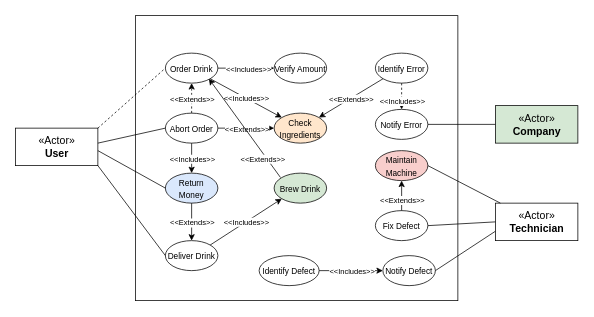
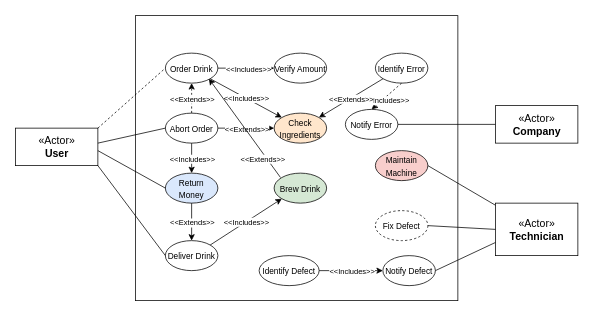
  <mxCell id="0" />
  <mxCell id="1" parent="0" />
  <mxCell id="2" value="" style="rounded=0;whiteSpace=wrap;html=1;" parent="1" vertex="1"><mxGeometry x="180" y="20" width="430" height="380" as="geometry" /></mxCell>
  <mxCell id="3" value="«Actor»&lt;br&gt;&lt;b&gt;User&lt;/b&gt;" style="html=1;fontSize=14;" parent="1" vertex="1"><mxGeometry x="20" y="170" width="110" height="50" as="geometry" /></mxCell>
- <mxCell id="4" value="«Actor»&lt;br&gt;&lt;b&gt;Technician&lt;/b&gt;" style="html=1;fontSize=14;" parent="1" vertex="1"><mxGeometry x="660" y="270" width="110" height="50" as="geometry" /></mxCell>
+ <mxCell id="4" value="«Actor»&lt;br&gt;&lt;b&gt;Technician&lt;/b&gt;" style="html=1;fontSize=14;" parent="1" vertex="1"><mxGeometry x="660" y="270" width="110" height="70" as="geometry" /></mxCell>
  <mxCell id="5" value="&lt;font style=&quot;font-size: 11px;&quot;&gt;Order Drink&lt;/font&gt;" style="ellipse;whiteSpace=wrap;html=1;fontSize=14;" vertex="1" parent="1"><mxGeometry x="220" y="70" width="70" height="40" as="geometry" /></mxCell>
  <mxCell id="6" value="&lt;font style=&quot;font-size: 11px;&quot;&gt;Maintain Machine&lt;/font&gt;" style="ellipse;whiteSpace=wrap;html=1;fontSize=14;fillColor=#f8cecc;" vertex="1" parent="1"><mxGeometry x="500" y="200" width="70" height="40" as="geometry" /></mxCell>
- <mxCell id="7" value="&lt;font style=&quot;font-size: 11px;&quot;&gt;Fix Defect&lt;/font&gt;" style="ellipse;whiteSpace=wrap;html=1;fontSize=14;" vertex="1" parent="1"><mxGeometry x="500" y="280" width="70" height="40" as="geometry" /></mxCell>
+ <mxCell id="7" value="&lt;font style=&quot;font-size: 11px;&quot;&gt;Fix Defect&lt;/font&gt;" style="ellipse;whiteSpace=wrap;html=1;fontSize=14;dashed=1;" vertex="1" parent="1"><mxGeometry x="500" y="280" width="70" height="40" as="geometry" /></mxCell>
  <mxCell id="8" value="&lt;font style=&quot;font-size: 11px;&quot;&gt;Notify Defect&lt;/font&gt;" style="ellipse;whiteSpace=wrap;html=1;fontSize=14;" vertex="1" parent="1"><mxGeometry x="510" y="340" width="70" height="40" as="geometry" /></mxCell>
  <mxCell id="9" value="&lt;font style=&quot;font-size: 11px;&quot;&gt;Identify Error&lt;/font&gt;" style="ellipse;whiteSpace=wrap;html=1;fontSize=14;" vertex="1" parent="1"><mxGeometry x="500" y="70" width="70" height="40" as="geometry" /></mxCell>
  <mxCell id="10" value="&lt;font style=&quot;font-size: 11px;&quot;&gt;Deliver Drink&lt;/font&gt;&lt;span style=&quot;color: rgba(0, 0, 0, 0); font-family: monospace; font-size: 0px; text-align: start;&quot;&gt;%3CmxGraphModel%3E%3Croot%3E%3CmxCell%20id%3D%220%22%2F%3E%3CmxCell%20id%3D%221%22%20parent%3D%220%22%2F%3E%3CmxCell%20id%3D%222%22%20value%3D%22%26lt%3Bfont%20style%3D%26quot%3Bfont-size%3A%2011px%3B%26quot%3B%26gt%3BNotify%20Defect%26lt%3B%2Ffont%26gt%3B%22%20style%3D%22ellipse%3BwhiteSpace%3Dwrap%3Bhtml%3D1%3BfontSize%3D14%3B%22%20vertex%3D%221%22%20parent%3D%221%22%3E%3CmxGeometry%20x%3D%22560%22%20y%3D%22220%22%20width%3D%2270%22%20height%3D%2240%22%20as%3D%22geometry%22%2F%3E%3C%2FmxCell%3E%3C%2Froot%3E%3C%2FmxGraphModel%3E&lt;/span&gt;" style="ellipse;whiteSpace=wrap;html=1;fontSize=14;" vertex="1" parent="1"><mxGeometry x="220" y="320" width="70" height="40" as="geometry" /></mxCell>
  <mxCell id="11" value="&lt;font style=&quot;font-size: 11px;&quot;&gt;Abort Order&lt;/font&gt;" style="ellipse;whiteSpace=wrap;html=1;fontSize=14;" vertex="1" parent="1"><mxGeometry x="220" y="150" width="70" height="40" as="geometry" /></mxCell>
  <mxCell id="12" value="&lt;font style=&quot;font-size: 11px;&quot;&gt;Return Money&lt;/font&gt;" style="ellipse;whiteSpace=wrap;html=1;fontSize=14;fillColor=#dae8fc;" vertex="1" parent="1"><mxGeometry x="220" y="230" width="70" height="40" as="geometry" /></mxCell>
  <mxCell id="13" value="&lt;font style=&quot;font-size: 11px;&quot;&gt;Verify Amount&lt;/font&gt;" style="ellipse;whiteSpace=wrap;html=1;fontSize=14;" vertex="1" parent="1"><mxGeometry x="365" y="70" width="70" height="40" as="geometry" /></mxCell>
  <mxCell id="14" value="&lt;font style=&quot;font-size: 11px;&quot;&gt;Brew Drink&lt;/font&gt;" style="ellipse;whiteSpace=wrap;html=1;fontSize=14;fillColor=#d5e8d4;" vertex="1" parent="1"><mxGeometry x="365" y="230" width="70" height="40" as="geometry" /></mxCell>
  <mxCell id="15" value="&lt;font style=&quot;font-size: 11px;&quot;&gt;Check Ingredients&lt;/font&gt;" style="ellipse;whiteSpace=wrap;html=1;fontSize=14;fillColor=#ffe6cc;" vertex="1" parent="1"><mxGeometry x="365" y="150" width="70" height="40" as="geometry" /></mxCell>
  <mxCell id="16" value="" style="endArrow=none;html=1;rounded=0;fontSize=11;entryX=0;entryY=0.5;entryDx=0;entryDy=0;exitX=1;exitY=0;exitDx=0;exitDy=0;dashed=1;" edge="1" parent="1" source="3" target="5"><mxGeometry width="50" height="50" relative="1" as="geometry"><mxPoint x="140" y="140" as="sourcePoint" /><mxPoint x="330" y="150" as="targetPoint" /></mxGeometry></mxCell>
  <mxCell id="17" value="" style="endArrow=none;html=1;rounded=0;fontSize=11;entryX=0;entryY=0.5;entryDx=0;entryDy=0;" edge="1" parent="1" target="11"><mxGeometry width="50" height="50" relative="1" as="geometry"><mxPoint x="130" y="190" as="sourcePoint" /><mxPoint x="230" y="100" as="targetPoint" /></mxGeometry></mxCell>
  <mxCell id="18" value="" style="endArrow=none;html=1;rounded=0;fontSize=11;entryX=0;entryY=0.5;entryDx=0;entryDy=0;" edge="1" parent="1" target="12"><mxGeometry width="50" height="50" relative="1" as="geometry"><mxPoint x="130" y="200" as="sourcePoint" /><mxPoint x="240" y="110" as="targetPoint" /></mxGeometry></mxCell>
  <mxCell id="19" value="" style="endArrow=none;html=1;rounded=0;fontSize=11;exitX=1;exitY=1;exitDx=0;exitDy=0;entryX=0;entryY=0.5;entryDx=0;entryDy=0;" edge="1" parent="1" source="3" target="10"><mxGeometry width="50" height="50" relative="1" as="geometry"><mxPoint x="150" y="165" as="sourcePoint" /><mxPoint x="230" y="260" as="targetPoint" /></mxGeometry></mxCell>
  <mxCell id="20" value="" style="endArrow=classic;html=1;rounded=0;fontSize=10;entryX=0;entryY=0.5;entryDx=0;entryDy=0;exitX=1;exitY=0.5;exitDx=0;exitDy=0;" edge="1" parent="1" source="5" target="13"><mxGeometry relative="1" as="geometry"><mxPoint x="320" y="100" as="sourcePoint" /><mxPoint x="400" y="180" as="targetPoint" /></mxGeometry></mxCell>
  <mxCell id="21" value="&amp;lt;&amp;lt;Includes&amp;gt;&amp;gt;" style="edgeLabel;resizable=0;html=1;align=center;verticalAlign=middle;fontSize=10;" connectable="0" vertex="1" parent="20"><mxGeometry relative="1" as="geometry"><mxPoint x="2" as="offset" /></mxGeometry></mxCell>
  <mxCell id="22" value="" style="endArrow=classic;html=1;rounded=0;fontSize=10;exitX=0.5;exitY=1;exitDx=0;exitDy=0;entryX=0.5;entryY=0;entryDx=0;entryDy=0;dashed=1;" edge="1" parent="1" source="9" target="49"><mxGeometry relative="1" as="geometry"><mxPoint x="534.58" y="150" as="sourcePoint" /><mxPoint x="535" y="110" as="targetPoint" /></mxGeometry></mxCell>
  <mxCell id="23" value="&amp;lt;&amp;lt;Includes&amp;gt;&amp;gt;" style="edgeLabel;resizable=0;html=1;align=center;verticalAlign=middle;fontSize=10;" connectable="0" vertex="1" parent="22"><mxGeometry relative="1" as="geometry"><mxPoint y="5" as="offset" /></mxGeometry></mxCell>
  <mxCell id="24" value="" style="endArrow=none;html=1;rounded=0;fontSize=10;entryX=0;entryY=0.5;entryDx=0;entryDy=0;exitX=1;exitY=0.5;exitDx=0;exitDy=0;" edge="1" parent="1" source="7" target="4"><mxGeometry width="50" height="50" relative="1" as="geometry"><mxPoint x="590" y="165" as="sourcePoint" /><mxPoint x="660" y="192.5" as="targetPoint" /></mxGeometry></mxCell>
  <mxCell id="25" value="" style="endArrow=classic;html=1;rounded=0;fontSize=10;entryX=0.5;entryY=1;entryDx=0;entryDy=0;exitX=0.5;exitY=0;exitDx=0;exitDy=0;dashed=1;" edge="1" parent="1" source="11" target="5"><mxGeometry relative="1" as="geometry"><mxPoint x="300" y="100" as="sourcePoint" /><mxPoint x="390" y="100" as="targetPoint" /></mxGeometry></mxCell>
  <mxCell id="26" value="&amp;lt;&amp;lt;Extends&amp;gt;&amp;gt;" style="edgeLabel;resizable=0;html=1;align=center;verticalAlign=middle;fontSize=10;" connectable="0" vertex="1" parent="25"><mxGeometry relative="1" as="geometry" /></mxCell>
- <mxCell id="27" value="" style="endArrow=classic;html=1;rounded=0;fontSize=10;exitX=0.5;exitY=0;exitDx=0;exitDy=0;" edge="1" parent="1" source="7" target="6"><mxGeometry relative="1" as="geometry"><mxPoint x="544.58" y="160" as="sourcePoint" /><mxPoint x="544.58" y="110" as="targetPoint" /></mxGeometry></mxCell>
- <mxCell id="28" value="&amp;lt;&amp;lt;Extends&amp;gt;&amp;gt;" style="edgeLabel;resizable=0;html=1;align=center;verticalAlign=middle;fontSize=10;" connectable="0" vertex="1" parent="27"><mxGeometry relative="1" as="geometry"><mxPoint y="5" as="offset" /></mxGeometry></mxCell>
  <mxCell id="29" value="" style="endArrow=classic;html=1;rounded=0;fontSize=10;entryX=0.5;entryY=0;entryDx=0;entryDy=0;exitX=0.5;exitY=1;exitDx=0;exitDy=0;" edge="1" parent="1" source="11" target="12"><mxGeometry relative="1" as="geometry"><mxPoint x="300" y="100" as="sourcePoint" /><mxPoint x="370" y="100" as="targetPoint" /></mxGeometry></mxCell>
  <mxCell id="30" value="&amp;lt;&amp;lt;Includes&amp;gt;&amp;gt;" style="edgeLabel;resizable=0;html=1;align=center;verticalAlign=middle;fontSize=10;" connectable="0" vertex="1" parent="29"><mxGeometry relative="1" as="geometry" /></mxCell>
  <mxCell id="31" value="" style="endArrow=classic;html=1;rounded=0;fontSize=10;exitX=1;exitY=1;exitDx=0;exitDy=0;entryX=0;entryY=0;entryDx=0;entryDy=0;" edge="1" parent="1" source="5" target="15"><mxGeometry relative="1" as="geometry"><mxPoint x="300" y="100" as="sourcePoint" /><mxPoint x="370" y="100" as="targetPoint" /></mxGeometry></mxCell>
  <mxCell id="32" value="&amp;lt;&amp;lt;Includes&amp;gt;&amp;gt;" style="edgeLabel;resizable=0;html=1;align=center;verticalAlign=middle;fontSize=10;" connectable="0" vertex="1" parent="31"><mxGeometry relative="1" as="geometry" /></mxCell>
  <mxCell id="33" value="" style="endArrow=classic;html=1;rounded=0;fontSize=10;entryX=0.5;entryY=0;entryDx=0;entryDy=0;exitX=0.5;exitY=1;exitDx=0;exitDy=0;" edge="1" parent="1" source="12" target="10"><mxGeometry relative="1" as="geometry"><mxPoint x="265" y="160" as="sourcePoint" /><mxPoint x="265" y="120" as="targetPoint" /></mxGeometry></mxCell>
  <mxCell id="34" value="&amp;lt;&amp;lt;Extends&amp;gt;&amp;gt;" style="edgeLabel;resizable=0;html=1;align=center;verticalAlign=middle;fontSize=10;" connectable="0" vertex="1" parent="33"><mxGeometry relative="1" as="geometry" /></mxCell>
  <mxCell id="35" value="" style="endArrow=classic;html=1;rounded=0;fontSize=10;entryX=0;entryY=1;entryDx=0;entryDy=0;exitX=1;exitY=0;exitDx=0;exitDy=0;" edge="1" parent="1" source="10" target="14"><mxGeometry relative="1" as="geometry"><mxPoint x="290" y="330" as="sourcePoint" /><mxPoint x="373.891" y="384.338" as="targetPoint" /></mxGeometry></mxCell>
  <mxCell id="36" value="&amp;lt;&amp;lt;Includes&amp;gt;&amp;gt;" style="edgeLabel;resizable=0;html=1;align=center;verticalAlign=middle;fontSize=10;" connectable="0" vertex="1" parent="35"><mxGeometry relative="1" as="geometry" /></mxCell>
  <mxCell id="37" value="" style="endArrow=classic;html=1;rounded=0;fontSize=10;entryX=1;entryY=0;entryDx=0;entryDy=0;exitX=0;exitY=1;exitDx=0;exitDy=0;" edge="1" parent="1" source="9" target="15"><mxGeometry relative="1" as="geometry"><mxPoint x="500" y="100" as="sourcePoint" /><mxPoint x="265" y="330" as="targetPoint" /></mxGeometry></mxCell>
  <mxCell id="38" value="&amp;lt;&amp;lt;Extends&amp;gt;&amp;gt;" style="edgeLabel;resizable=0;html=1;align=center;verticalAlign=middle;fontSize=10;" connectable="0" vertex="1" parent="37"><mxGeometry relative="1" as="geometry" /></mxCell>
  <mxCell id="39" value="" style="endArrow=classic;html=1;rounded=0;fontSize=10;exitX=1;exitY=0.5;exitDx=0;exitDy=0;entryX=0;entryY=0.5;entryDx=0;entryDy=0;" edge="1" parent="1" source="11" target="15"><mxGeometry relative="1" as="geometry"><mxPoint x="520.328" y="114.186" as="sourcePoint" /><mxPoint x="429.672" y="165.814" as="targetPoint" /></mxGeometry></mxCell>
  <mxCell id="40" value="&amp;lt;&amp;lt;Extends&amp;gt;&amp;gt;" style="edgeLabel;resizable=0;html=1;align=center;verticalAlign=middle;fontSize=10;" connectable="0" vertex="1" parent="39"><mxGeometry relative="1" as="geometry" /></mxCell>
  <mxCell id="41" value="" style="endArrow=classic;html=1;rounded=0;fontSize=10;entryX=1;entryY=1;entryDx=0;entryDy=0;exitX=0;exitY=0;exitDx=0;exitDy=0;" edge="1" parent="1"><mxGeometry relative="1" as="geometry"><mxPoint x="373.501" y="235.858" as="sourcePoint" /><mxPoint x="277.999" y="104.142" as="targetPoint" /><Array as="points" /></mxGeometry></mxCell>
  <mxCell id="42" value="&amp;lt;&amp;lt;Extends&amp;gt;&amp;gt;" style="edgeLabel;resizable=0;html=1;align=center;verticalAlign=middle;fontSize=10;" connectable="0" vertex="1" parent="41"><mxGeometry relative="1" as="geometry"><mxPoint x="24" y="40" as="offset" /></mxGeometry></mxCell>
- <mxCell id="43" value="«Actor»&lt;br&gt;&lt;b&gt;Company&lt;/b&gt;" style="html=1;fontSize=14;fillColor=#d5e8d4;" vertex="1" parent="1"><mxGeometry x="660" y="140" width="110" height="50" as="geometry" /></mxCell>
+ <mxCell id="43" value="«Actor»&lt;br&gt;&lt;b&gt;Company&lt;/b&gt;" style="html=1;fontSize=14;" vertex="1" parent="1"><mxGeometry x="660" y="140" width="110" height="50" as="geometry" /></mxCell>
  <mxCell id="44" value="" style="endArrow=none;html=1;rounded=0;fontSize=10;exitX=1;exitY=0.5;exitDx=0;exitDy=0;" edge="1" parent="1" source="6" target="4"><mxGeometry width="50" height="50" relative="1" as="geometry"><mxPoint x="580" y="350" as="sourcePoint" /><mxPoint x="670" y="305" as="targetPoint" /></mxGeometry></mxCell>
  <mxCell id="45" value="" style="endArrow=none;html=1;rounded=0;fontSize=10;entryX=0;entryY=0.75;entryDx=0;entryDy=0;exitX=1;exitY=0.5;exitDx=0;exitDy=0;" edge="1" parent="1" source="8" target="4"><mxGeometry width="50" height="50" relative="1" as="geometry"><mxPoint x="590" y="360" as="sourcePoint" /><mxPoint x="680" y="315" as="targetPoint" /></mxGeometry></mxCell>
  <mxCell id="46" value="&lt;font style=&quot;font-size: 11px;&quot;&gt;Identify Defect&lt;/font&gt;" style="ellipse;whiteSpace=wrap;html=1;fontSize=14;" vertex="1" parent="1"><mxGeometry x="345" y="340" width="80" height="40" as="geometry" /></mxCell>
  <mxCell id="47" value="" style="endArrow=classic;html=1;rounded=0;fontSize=10;entryX=0;entryY=0.5;entryDx=0;entryDy=0;exitX=1;exitY=0.5;exitDx=0;exitDy=0;" edge="1" parent="1" source="46" target="8"><mxGeometry relative="1" as="geometry"><mxPoint x="545" y="170" as="sourcePoint" /><mxPoint x="545" y="120" as="targetPoint" /></mxGeometry></mxCell>
  <mxCell id="48" value="&amp;lt;&amp;lt;Includes&amp;gt;&amp;gt;" style="edgeLabel;resizable=0;html=1;align=center;verticalAlign=middle;fontSize=10;" connectable="0" vertex="1" parent="47"><mxGeometry relative="1" as="geometry"><mxPoint as="offset" /></mxGeometry></mxCell>
- <mxCell id="49" value="&lt;font style=&quot;font-size: 11px;&quot;&gt;Notify Error&lt;/font&gt;" style="ellipse;whiteSpace=wrap;html=1;fontSize=14;" vertex="1" parent="1"><mxGeometry x="500" y="145" width="70" height="40" as="geometry" /></mxCell>
+ <mxCell id="49" value="&lt;font style=&quot;font-size: 11px;&quot;&gt;Notify Error&lt;/font&gt;" style="ellipse;whiteSpace=wrap;html=1;fontSize=14;" vertex="1" parent="1"><mxGeometry x="460" y="145" width="70" height="40" as="geometry" /></mxCell>
  <mxCell id="50" value="" style="endArrow=none;html=1;rounded=0;fontSize=10;entryX=0;entryY=0.5;entryDx=0;entryDy=0;exitX=1;exitY=0.5;exitDx=0;exitDy=0;" edge="1" parent="1" source="49" target="43"><mxGeometry width="50" height="50" relative="1" as="geometry"><mxPoint x="580" y="230" as="sourcePoint" /><mxPoint x="670" y="187.5" as="targetPoint" /></mxGeometry></mxCell>
